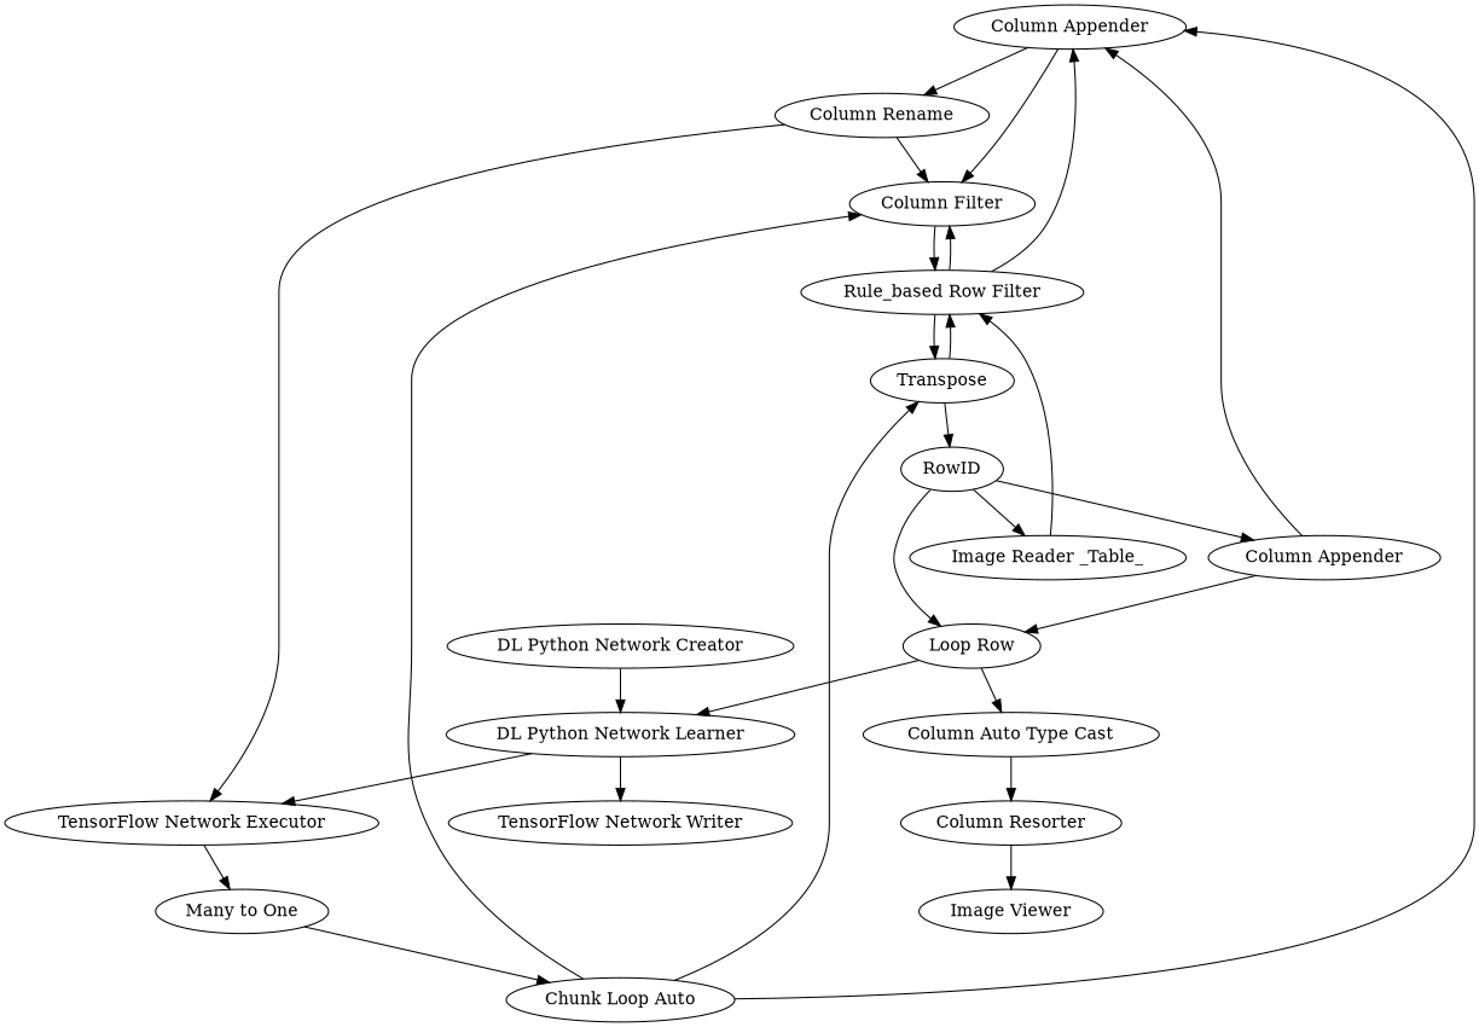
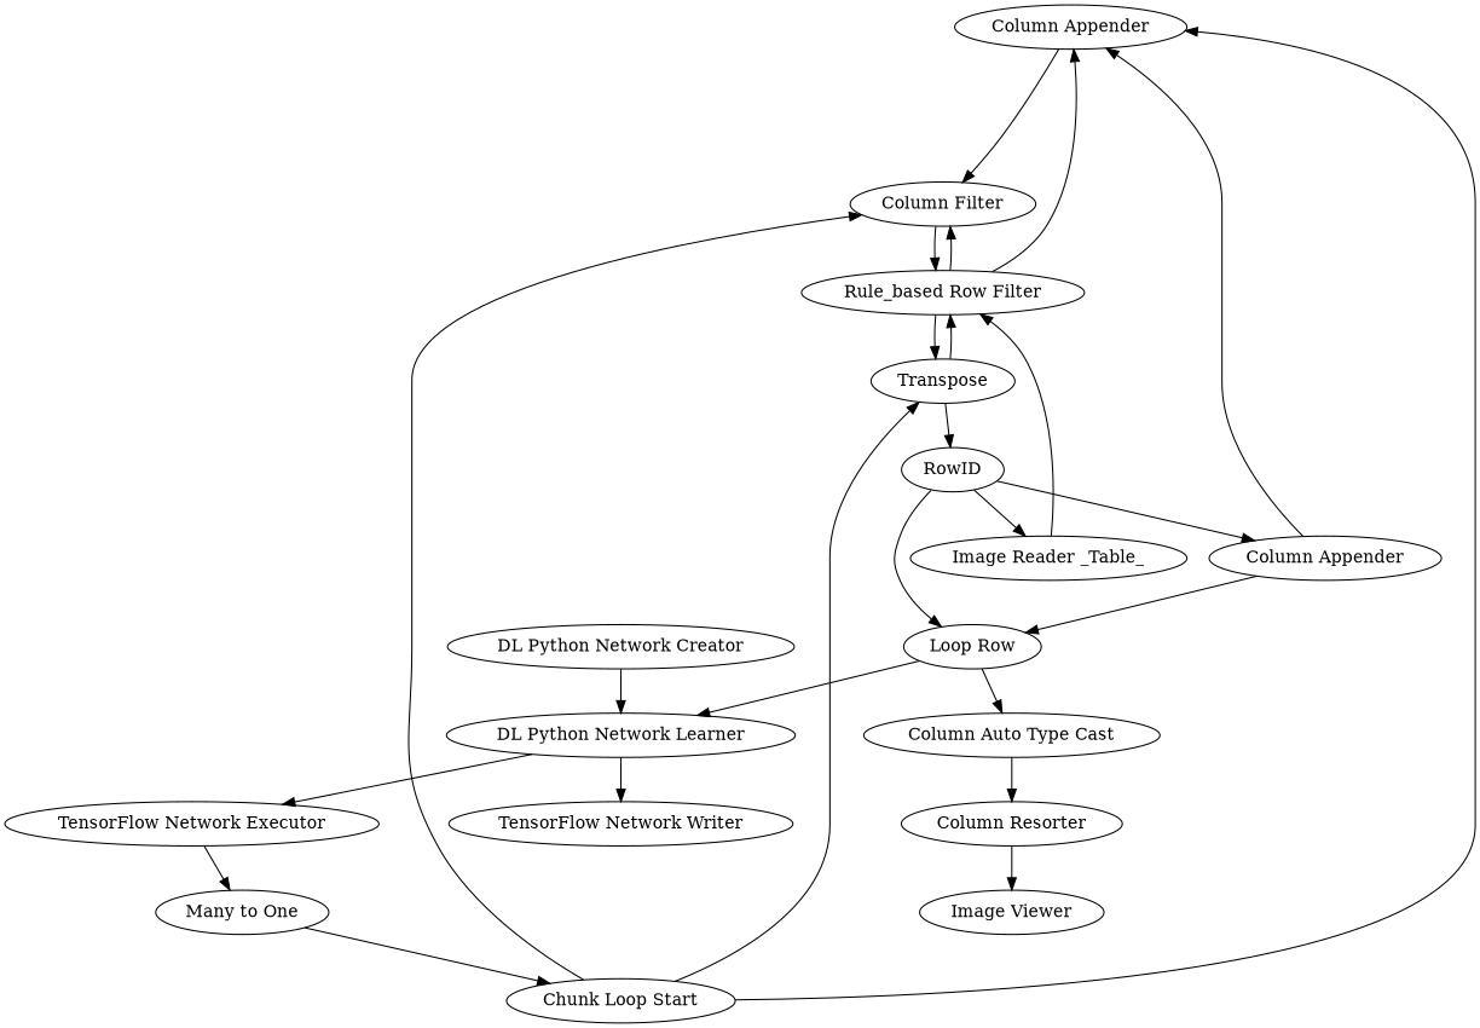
  digraph {
    rankdir=TB
    n1 [label="Column Appender"]
-   n2 [label="Column Rename"]
    n3 [label="Column Filter"]
    n4 [label="TensorFlow Network Executor"]
    n5 [label="Rule_based Row Filter"]
    n6 [label="Many to One"]
-   n7 [label="Chunk Loop Auto"]
+   n7 [label="Chunk Loop Start"]
    n8 [label=Transpose]
    n9 [label=RowID]
    n10 [label="Loop Row"]
    n11 [label="Image Reader _Table_"]
    n12 [label="Column Appender"]
    n13 [label="Column Resorter"]
    n14 [label="Image Viewer"]
    n15 [label="Column Auto Type Cast"]
    n16 [label="DL Python Network Learner"]
    n17 [label="TensorFlow Network Writer"]
    n18 [label="DL Python Network Creator"]
-   n1 -> n2
    n1 -> n3
-   n2 -> n3
-   n2 -> n4
    n3 -> n5
    n4 -> n6
    n5 -> n1
    n5 -> n3
    n5 -> n8
    n6 -> n7
    n7 -> n1
    n7 -> n3
    n7 -> n8
    n8 -> n5
    n8 -> n9
    n9 -> n10
    n9 -> n11
    n9 -> n12
    n10 -> n15
    n10 -> n16
    n11 -> n5
    n12 -> n1
    n12 -> n10
    n13 -> n14
    n15 -> n13
    n16 -> n4
    n16 -> n17
    n18 -> n16
  }
